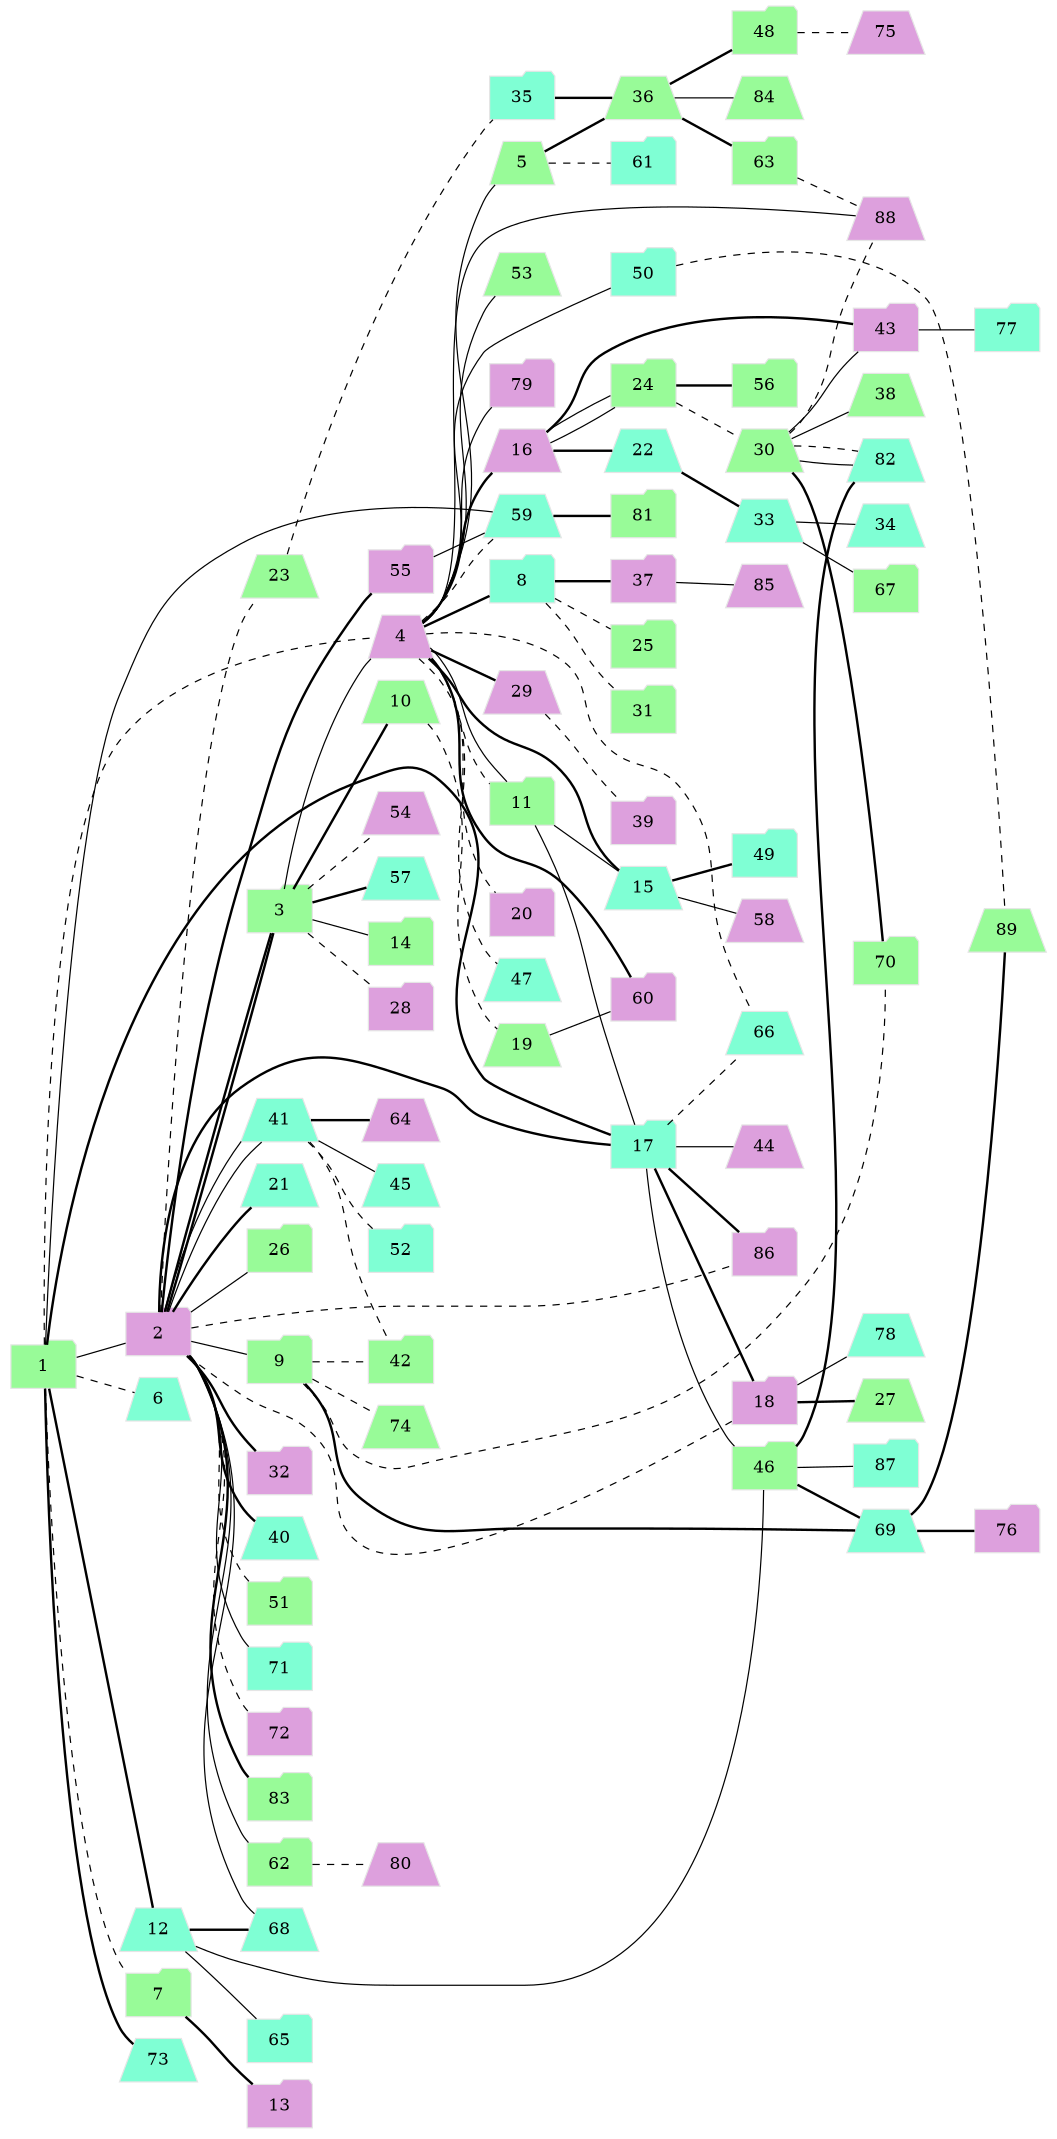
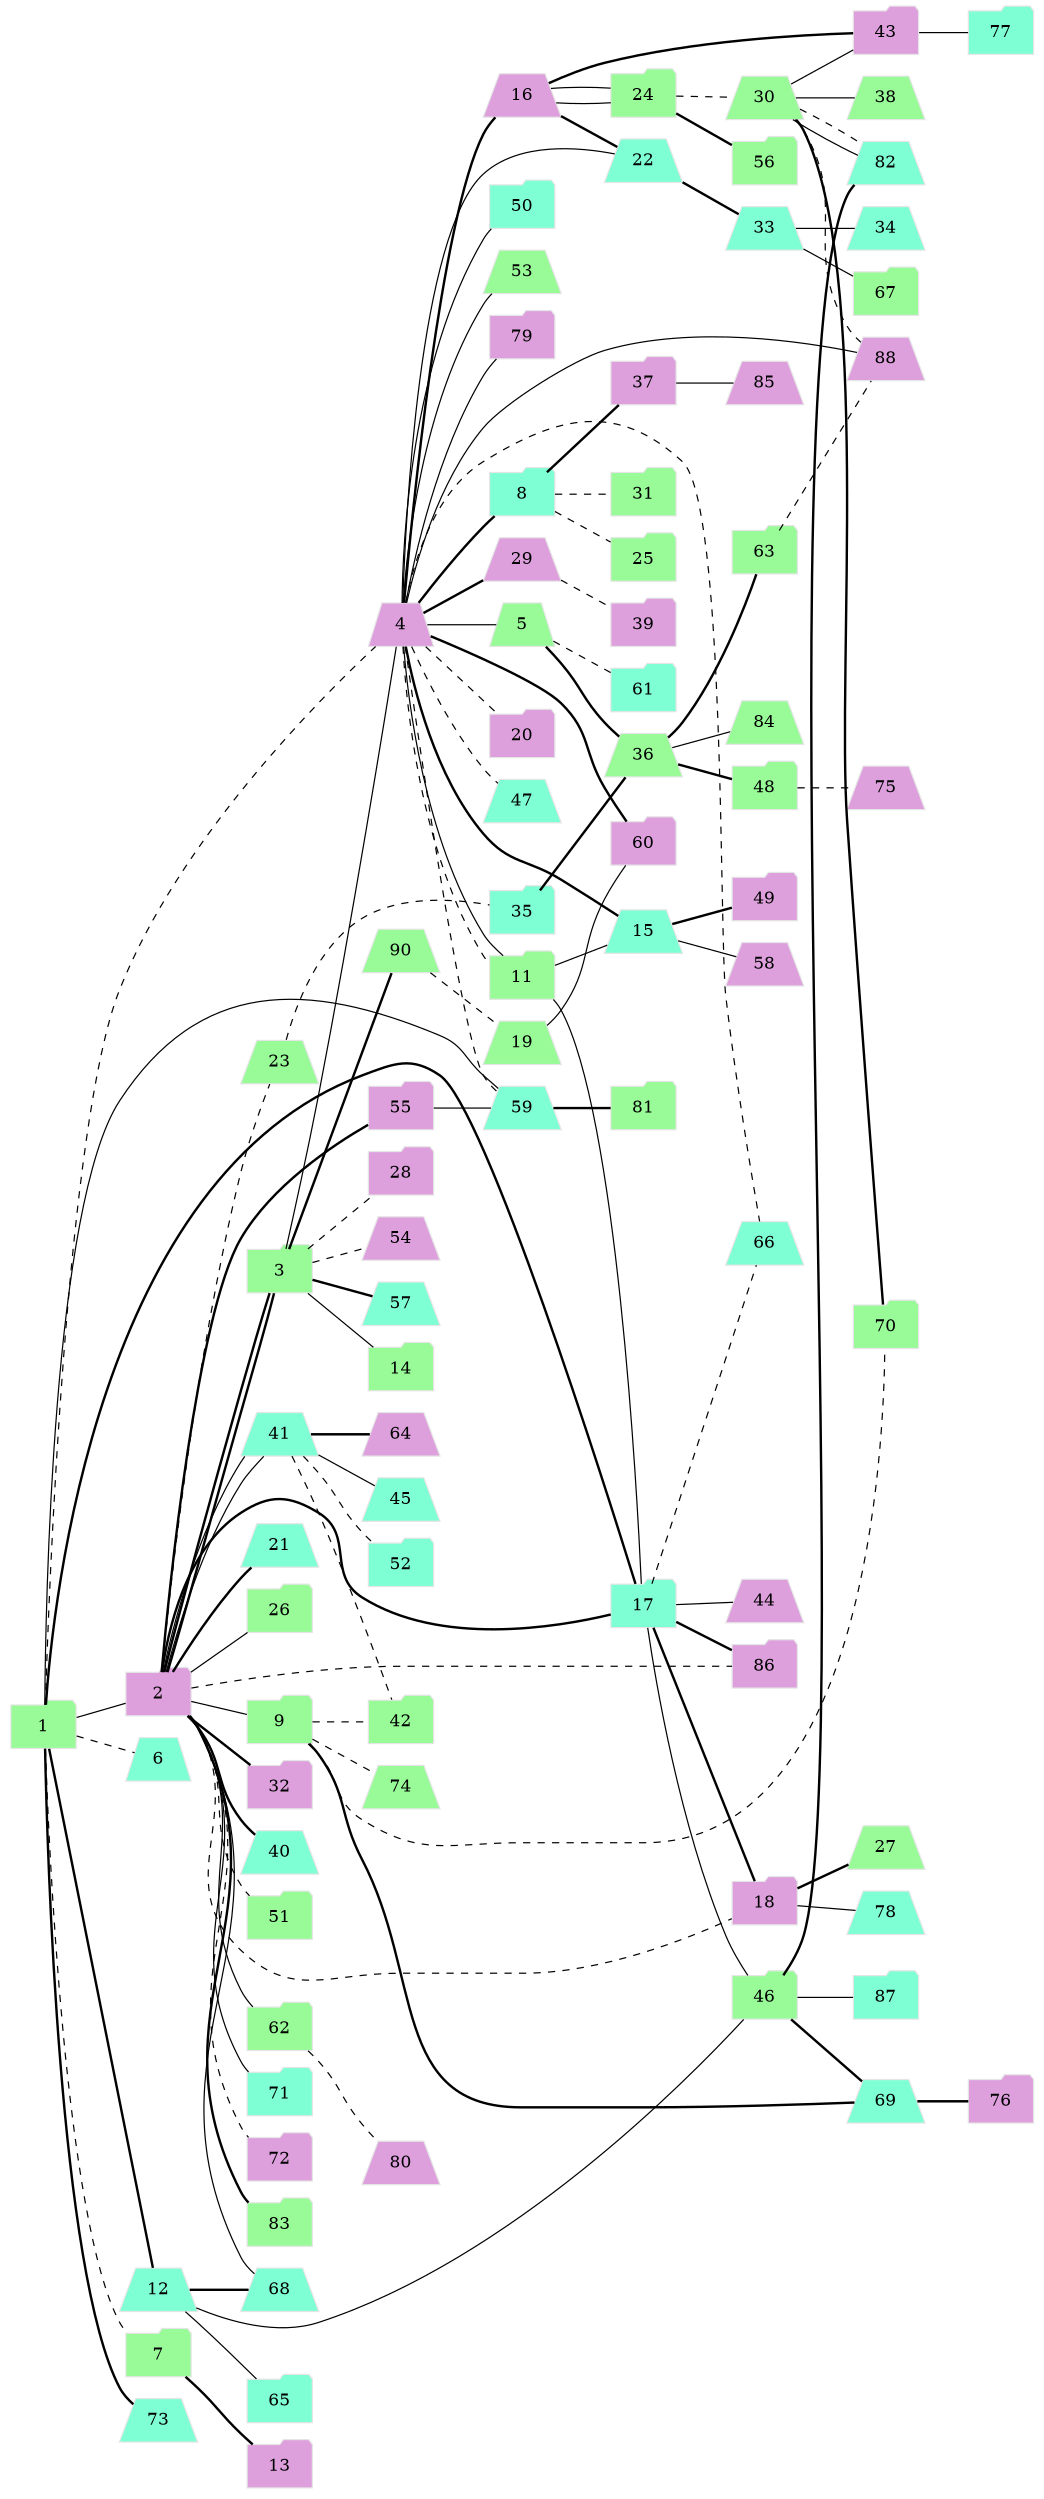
  graph {
    rankdir=LR
    node [color=gray90 fillcolor=palegreen shape=folder style=filled]
    edge [style=bold]
    2 [fillcolor=plum]
    1
    4 [fillcolor=plum shape=trapezium]
    6 [fillcolor=aquamarine shape=trapezium]
    7
    12 [fillcolor=aquamarine shape=trapezium]
    17 [fillcolor=aquamarine]
    59 [fillcolor=aquamarine shape=trapezium]
    73 [fillcolor=aquamarine shape=trapezium]
    3
    9
    18 [fillcolor=plum]
    21 [fillcolor=aquamarine shape=trapezium]
    23 [shape=trapezium]
    26
    32 [fillcolor=plum]
    40 [fillcolor=aquamarine shape=trapezium]
    41 [fillcolor=aquamarine shape=trapezium]
    51
    55 [fillcolor=plum]
    62
    68 [fillcolor=aquamarine shape=trapezium]
    71 [fillcolor=aquamarine]
    72 [fillcolor=plum]
    83
    86 [fillcolor=plum]
    5 [shape=trapezium]
    8 [fillcolor=aquamarine]
    11
    15 [fillcolor=aquamarine shape=trapezium]
    16 [fillcolor=plum shape=trapezium]
    20 [fillcolor=plum]
    22 [fillcolor=aquamarine shape=trapezium]
    29 [fillcolor=plum shape=trapezium]
    47 [fillcolor=aquamarine shape=trapezium]
    50 [fillcolor=aquamarine]
    53 [shape=trapezium]
    60 [fillcolor=plum]
    66 [fillcolor=aquamarine shape=trapezium]
    79 [fillcolor=plum]
    88 [fillcolor=plum shape=trapezium]
    13 [fillcolor=plum]
    46
    65 [fillcolor=aquamarine]
    44 [fillcolor=plum shape=trapezium]
    81
-   10 [shape=trapezium]
+   10 [shape=trapezium label=90]
    14
    28 [fillcolor=plum]
    54 [fillcolor=plum shape=trapezium]
    57 [fillcolor=aquamarine shape=trapezium]
    42
    69 [fillcolor=aquamarine shape=trapezium]
    70
    74 [shape=trapezium]
    27 [shape=trapezium]
    78 [fillcolor=aquamarine shape=trapezium]
    35 [fillcolor=aquamarine]
    45 [fillcolor=aquamarine shape=trapezium]
    52 [fillcolor=aquamarine]
    64 [fillcolor=plum shape=trapezium]
    80 [fillcolor=plum shape=trapezium]
    19 [shape=trapezium]
    36 [shape=trapezium]
    61 [fillcolor=aquamarine]
    25
    31
    37 [fillcolor=plum]
-   49 [fillcolor=aquamarine]
+   49 [fillcolor=plum]
    58 [fillcolor=plum shape=trapezium]
    24
    43 [fillcolor=plum]
    33 [fillcolor=aquamarine shape=trapezium]
    39 [fillcolor=plum]
-   89 [shape=trapezium]
    48
    63
    84 [shape=trapezium]
    85 [fillcolor=plum shape=trapezium]
    76 [fillcolor=plum]
    82 [fillcolor=aquamarine shape=trapezium]
    87 [fillcolor=aquamarine]
    30 [shape=trapezium]
    56
    77 [fillcolor=aquamarine]
    34 [fillcolor=aquamarine shape=trapezium]
    67
    38 [shape=trapezium]
    75 [fillcolor=plum shape=trapezium]
    2 -- 17
    2 -- 3
    2 -- 3
    2 -- 9 [style=solid]
    2 -- 18 [style=dashed]
    2 -- 21
    2 -- 23 [style=dashed]
    2 -- 26 [style=solid]
    2 -- 32
    2 -- 40
    2 -- 41 [style=solid]
    2 -- 41 [style=solid]
    2 -- 51 [style=dashed]
    2 -- 55
    2 -- 62 [style=solid]
    2 -- 68 [style=solid]
    2 -- 71 [style=solid]
    2 -- 72 [style=dashed]
    2 -- 83
    2 -- 86 [style=dashed]
    1 -- 2 [style=solid]
    1 -- 4 [style=dashed]
    1 -- 6 [style=dashed]
    1 -- 7 [style=dashed]
    1 -- 12
    1 -- 17
    1 -- 59 [style=solid]
    1 -- 73
    4 -- 59 [style=dashed]
    4 -- 5 [style=solid]
    4 -- 8
    4 -- 11 [style=dashed]
    4 -- 11 [style=solid]
    4 -- 15
    4 -- 16
    4 -- 20 [style=dashed]
+   4 -- 22 [style=solid]
    4 -- 29
    4 -- 47 [style=dashed]
    4 -- 50 [style=solid]
    4 -- 53 [style=solid]
    4 -- 60
    4 -- 66 [style=dashed]
    4 -- 79 [style=solid]
    4 -- 88 [style=solid]
    7 -- 13
    12 -- 68
    12 -- 46 [style=solid]
    12 -- 65 [style=solid]
    17 -- 18
    17 -- 86
    17 -- 66 [style=dashed]
    17 -- 46 [style=solid]
    17 -- 44 [style=solid]
    59 -- 81
    3 -- 4 [style=solid]
    3 -- 10
    3 -- 14 [style=solid]
    3 -- 28 [style=dashed]
    3 -- 54 [style=dashed]
    3 -- 57
    9 -- 42 [style=dashed]
    9 -- 69
    9 -- 70 [style=dashed]
    9 -- 74 [style=dashed]
    18 -- 27
    18 -- 78 [style=solid]
    23 -- 35 [style=dashed]
    41 -- 42 [style=dashed]
    41 -- 45 [style=solid]
    41 -- 52 [style=dashed]
    41 -- 64
    55 -- 59 [style=solid]
    62 -- 80 [style=dashed]
    5 -- 36
    5 -- 61 [style=dashed]
    8 -- 25 [style=dashed]
    8 -- 31 [style=dashed]
    8 -- 37
    11 -- 17 [style=solid]
    11 -- 15 [style=solid]
    15 -- 49
    15 -- 58 [style=solid]
    16 -- 22
    16 -- 24 [style=solid]
    16 -- 24 [style=solid]
    16 -- 43
    22 -- 33
    29 -- 39 [style=dashed]
-   50 -- 89 [style=dashed]
    46 -- 69
    46 -- 82
    46 -- 87 [style=solid]
    10 -- 19 [style=dashed]
-   69 -- 89
    69 -- 76
    35 -- 36
    19 -- 60 [style=solid]
    36 -- 48
    36 -- 63
    36 -- 84 [style=solid]
    37 -- 85 [style=solid]
    24 -- 30 [style=dashed]
    24 -- 56
    43 -- 77 [style=solid]
    33 -- 34 [style=solid]
    33 -- 67 [style=solid]
    48 -- 75 [style=dashed]
    63 -- 88 [style=dashed]
    30 -- 88 [style=dashed]
    30 -- 70
    30 -- 43 [style=solid]
    30 -- 82 [style=solid]
    30 -- 82 [style=dashed]
    30 -- 38 [style=solid]
  }
